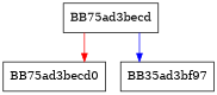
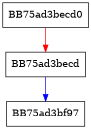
  digraph {
    splines=ortho
    node [shape=box]
    n1 [label=BB75ad3becd0]
    BB75ad3becd
-   BB75ad3bf97 [label=BB35ad3bf97]
-   BB75ad3becd -> n1 [color=red]
+   BB75ad3bf97
+   n1 -> BB75ad3becd [color=red]
    BB75ad3becd -> BB75ad3bf97 [color=blue]
  }
